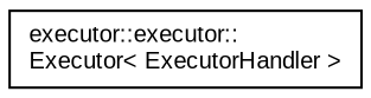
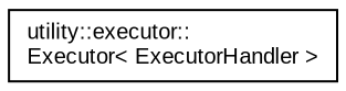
  digraph {
    rankdir=TB
    fontname="Liberation Sans"
-   n1 [color=black fillcolor=white fontname="Liberation Sans" fontsize=10 height=0.2 label="executor::executor::\lExecutor\< ExecutorHandler \>" shape=record style=filled width=0.4]
+   n1 [color=black fillcolor=white fontname="Liberation Sans" fontsize=10 height=0.2 label="utility::executor::\lExecutor\< ExecutorHandler \>" shape=record style=filled width=0.4]
  }
